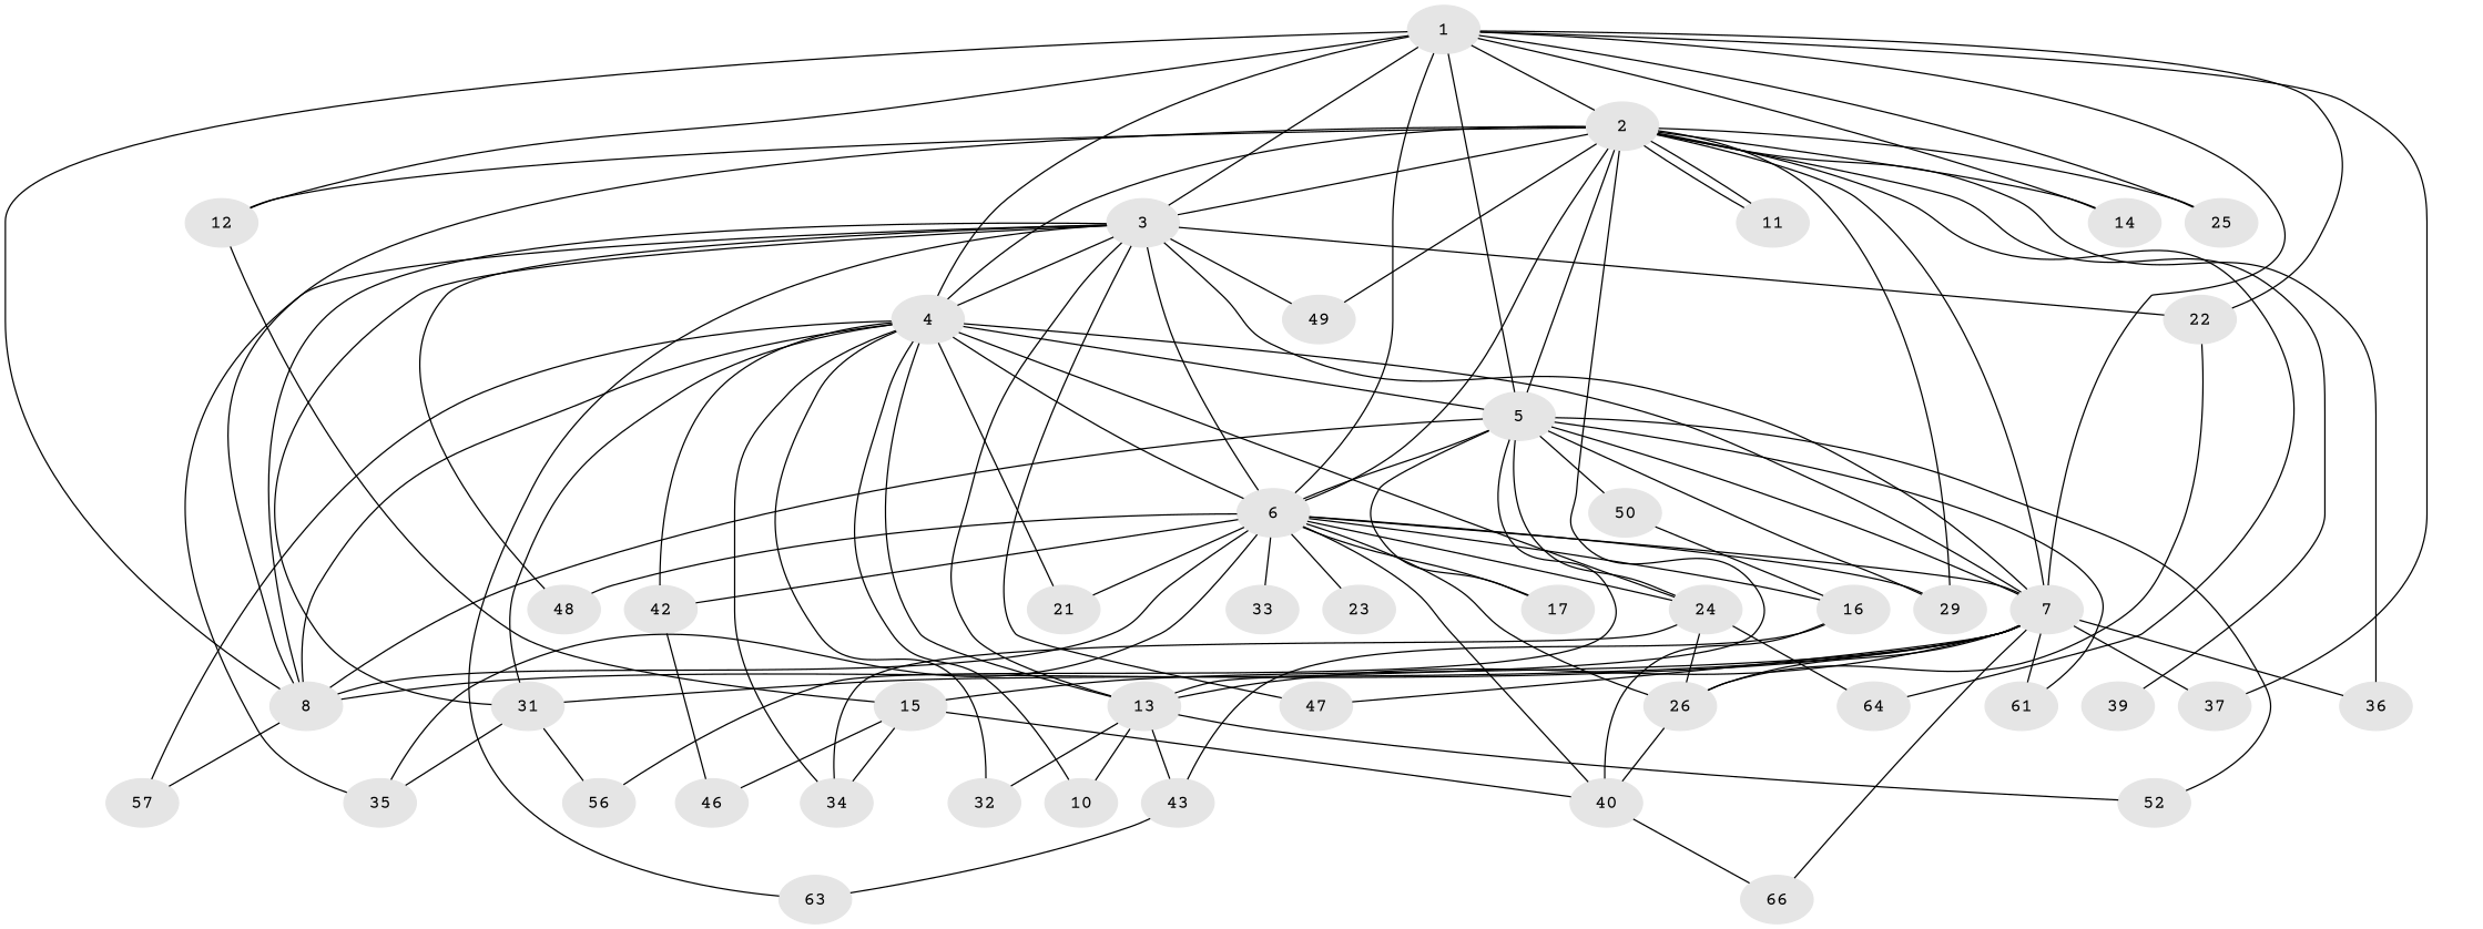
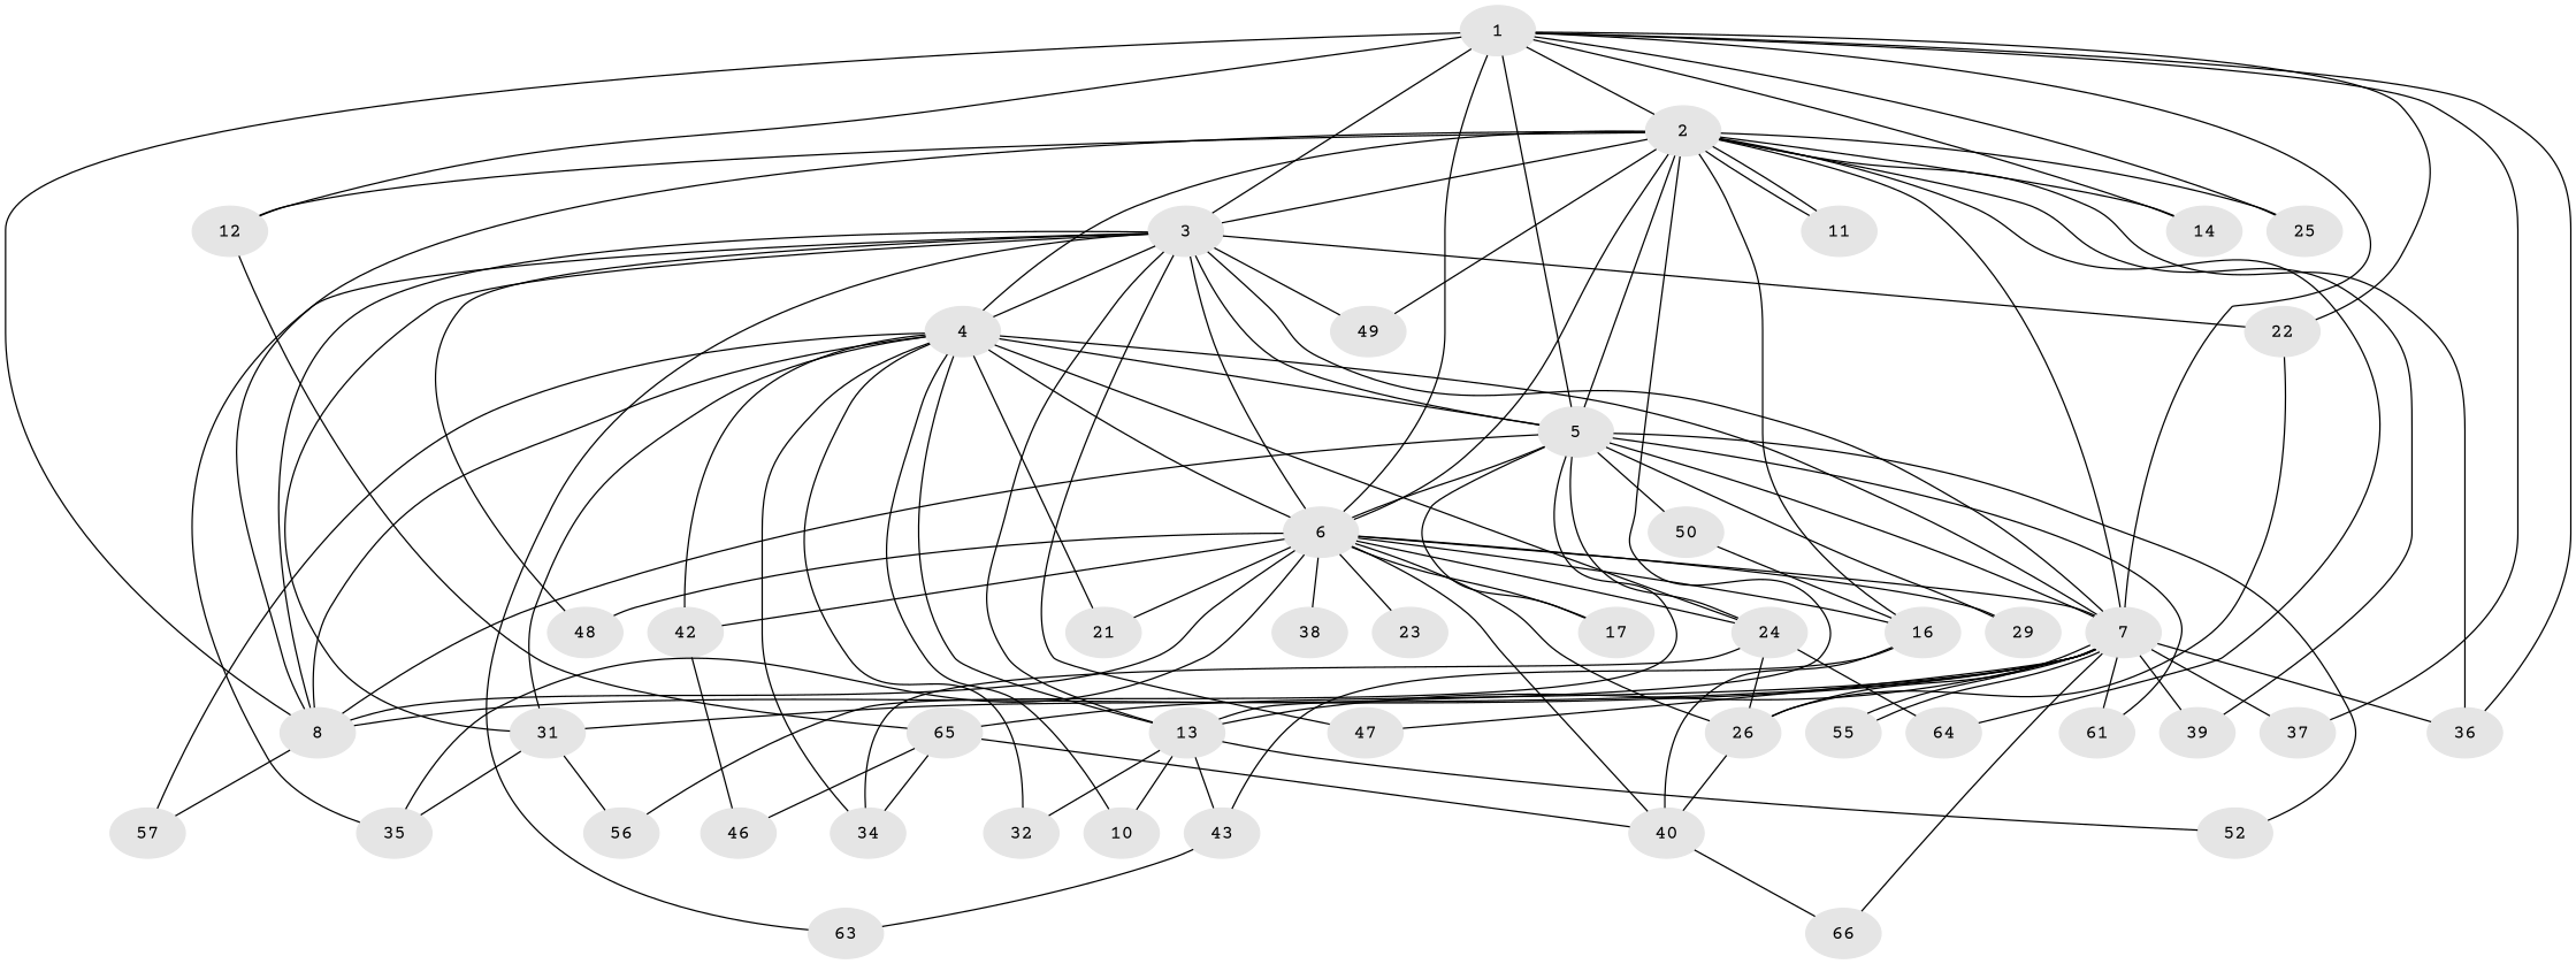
  graph {
    fontname="Courier Prime"
    node [color=gray90 fontname="Courier Prime" style=filled]
    edge [fontname="Courier Prime"]
    1 [super="+45"]
    2 [super="+19"]
    3 [super="+28"]
    4 [super="+58"]
    5 [super="+9"]
    6 [super="+10"]
    7 [super="+60"]
    8
    12
    14
    22 [super="+38"]
    25
    37
    11
    13 [super="+18"]
    29 [super="+41"]
    36
    39
    49
    64
    31 [super="+53"]
    35 [super="+59"]
    47
    48
    63
    n26 [label=10]
    21
    24 [super="+30"]
    32
    34 [super="+54"]
    42
    57
    17
    50
    52
    56
    61
    16
    23
    26 [super="+27"]
-   33
+   33 [label=38]
    40 [super="+44"]
-   15 [super="+62"]
+   15 [super="+62" label=65]
+   55
    n45 [label=66]
    43
    46
    1 -- 2
    1 -- 3 [weight=2]
-   1 -- 4
+   1 -- 36
    1 -- 5 [weight=2]
    1 -- 6 [weight=2]
    1 -- 7 [weight=2]
    1 -- 8
    1 -- 12
    1 -- 14
    1 -- 22
    1 -- 25
    1 -- 37
    2 -- 3
    2 -- 4 [weight=2]
    2 -- 5 [weight=2]
    2 -- 6 [weight=2]
    2 -- 7
    2 -- 8
    2 -- 12
    2 -- 14
    2 -- 25
    2 -- 11
    2 -- 11
    2 -- 13
-   2 -- 29
+   2 -- 16
    2 -- 36
    2 -- 39
    2 -- 49
    2 -- 64
    3 -- 4
+   3 -- 5 [weight=2]
    3 -- 6 [weight=2]
    3 -- 7
    3 -- 8
    3 -- 22
    3 -- 13
    3 -- 49
    3 -- 31
    3 -- 35
    3 -- 47
    3 -- 48
    3 -- 63
    4 -- 5 [weight=2]
    4 -- 6 [weight=2]
    4 -- 7
    4 -- 8
    4 -- 13
    4 -- 31
    4 -- n26
    4 -- 21
    4 -- 24
    4 -- 32
    4 -- 34
    4 -- 42
    4 -- 57
    5 -- 6 [weight=4]
    5 -- 7 [weight=2]
    5 -- 8 [weight=2]
    5 -- 29
    5 -- 24
    5 -- 17
    5 -- 50 [weight=2]
    5 -- 52
    5 -- 56
    5 -- 61
    6 -- 7 [weight=2]
    6 -- 8 [weight=2]
    6 -- 29
    6 -- 35
    6 -- 48
    6 -- 21
    6 -- 24
    6 -- 42
    6 -- 17
    6 -- 16
    6 -- 23 [weight=2]
    6 -- 26 [weight=2]
    6 -- 33 [weight=2]
    6 -- 40
    7 -- 8
    7 -- 37
    7 -- 13
    7 -- 36
+   7 -- 39
    7 -- 31
    7 -- 47
    7 -- 61
    7 -- 26
    7 -- 15
+   7 -- 55
+   7 -- 55
    7 -- n45
    8 -- 57
    12 -- 15
    22 -- 26
    13 -- n26
    13 -- 32
    13 -- 52
    13 -- 43
    31 -- 35
    31 -- 56
    24 -- 64
    24 -- 34
    24 -- 26
    42 -- 46
    50 -- 16
    16 -- 40
    16 -- 43
    26 -- 40
    40 -- n45
    15 -- 34
    15 -- 40
    15 -- 46
    43 -- 63
  }
